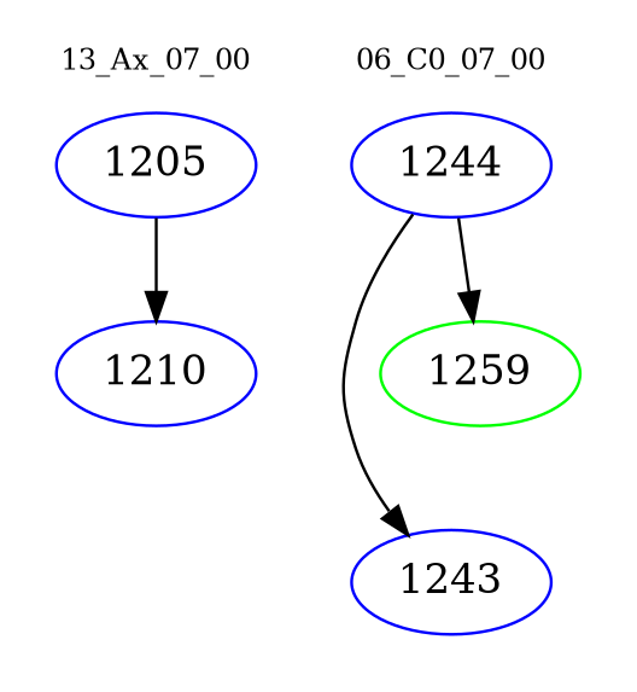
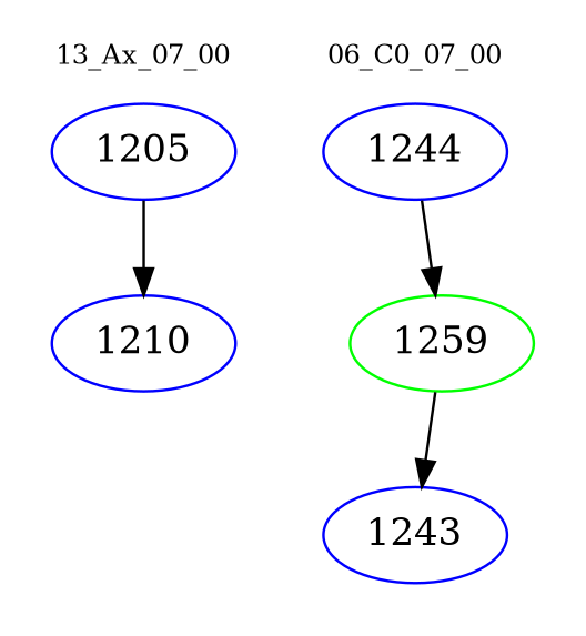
  digraph {
    node [color=blue]
    edge [color=black]
    n1 [label=1205]
    n2 [label=1210]
    n3 [label=1244]
    n4 [label=1243]
    n5 [color=green label=1259]
    subgraph cluster_1 {
      color=white
      fontsize=10
      label="13_Ax_07_00"
      n1
      n2
    }
    subgraph cluster_2 {
      color=white
      fontsize=10
      label="06_C0_07_00"
      n3
      n4
      n5
    }
    n1 -> n2
-   n3 -> n4
+   n5 -> n4
    n3 -> n5
  }
